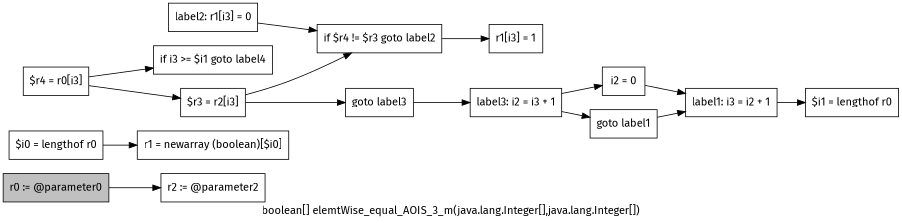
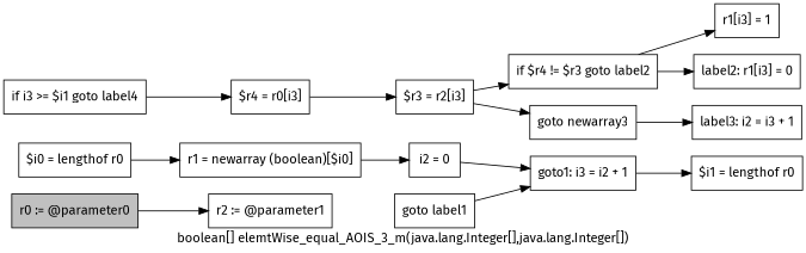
  digraph {
    fontname="Fira Sans"
    label="boolean[] elemtWise_equal_AOIS_3_m(java.lang.Integer[],java.lang.Integer[])"
    rankdir=LR
    node [fontname="Fira Sans" shape=box]
    edge [fontname="Fira Sans"]
    n1 [fillcolor=gray label="r0 := @parameter0" style=filled]
-   n2 [label="r2 := @parameter2"]
+   n2 [label="r2 := @parameter1"]
    n3 [label="$i0 = lengthof r0"]
    n4 [label="r1 = newarray (boolean)[$i0]"]
    n5 [label="i2 = 0"]
-   n6 [label="label1: i3 = i2 + 1"]
+   n6 [label="goto1: i3 = i2 + 1"]
    n7 [label="$i1 = lengthof r0"]
    n8 [label="if i3 >= $i1 goto label4"]
    n9 [label="$r4 = r0[i3]"]
    n10 [label="$r3 = r2[i3]"]
    n11 [label="if $r4 != $r3 goto label2"]
-   n12 [label="goto label3"]
+   n12 [label="goto newarray3"]
    n13 [label="r1[i3] = 1"]
    n14 [label="label2: r1[i3] = 0"]
    n15 [label="label3: i2 = i3 + 1"]
    n16 [label="goto label1"]
    n1 -> n2
    n3 -> n4
-   n15 -> n5
+   n4 -> n5
    n5 -> n6
    n6 -> n7
-   n9 -> n8
+   n8 -> n9
    n9 -> n10
    n10 -> n11
    n10 -> n12
    n11 -> n13
-   n14 -> n11
+   n11 -> n14
    n12 -> n15
-   n15 -> n16
    n16 -> n6
  }
